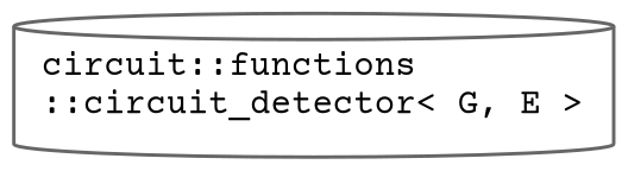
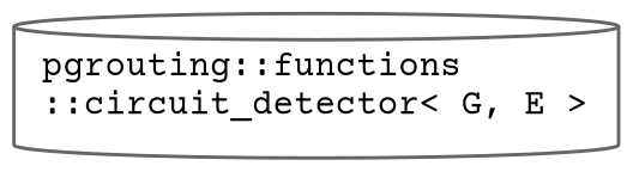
  digraph {
    rankdir=LR
    fontname="Courier Prime"
-   n1 [color=grey40 fillcolor=white fontname="Courier Prime" fontsize=10 height=0.2 label="circuit::functions\l::circuit_detector\< G, E \>" shape=cylinder style=filled width=0.4]
+   n1 [color=grey40 fillcolor=white fontname="Courier Prime" fontsize=10 height=0.2 label="pgrouting::functions\l::circuit_detector\< G, E \>" shape=cylinder style=filled width=0.4]
  }
